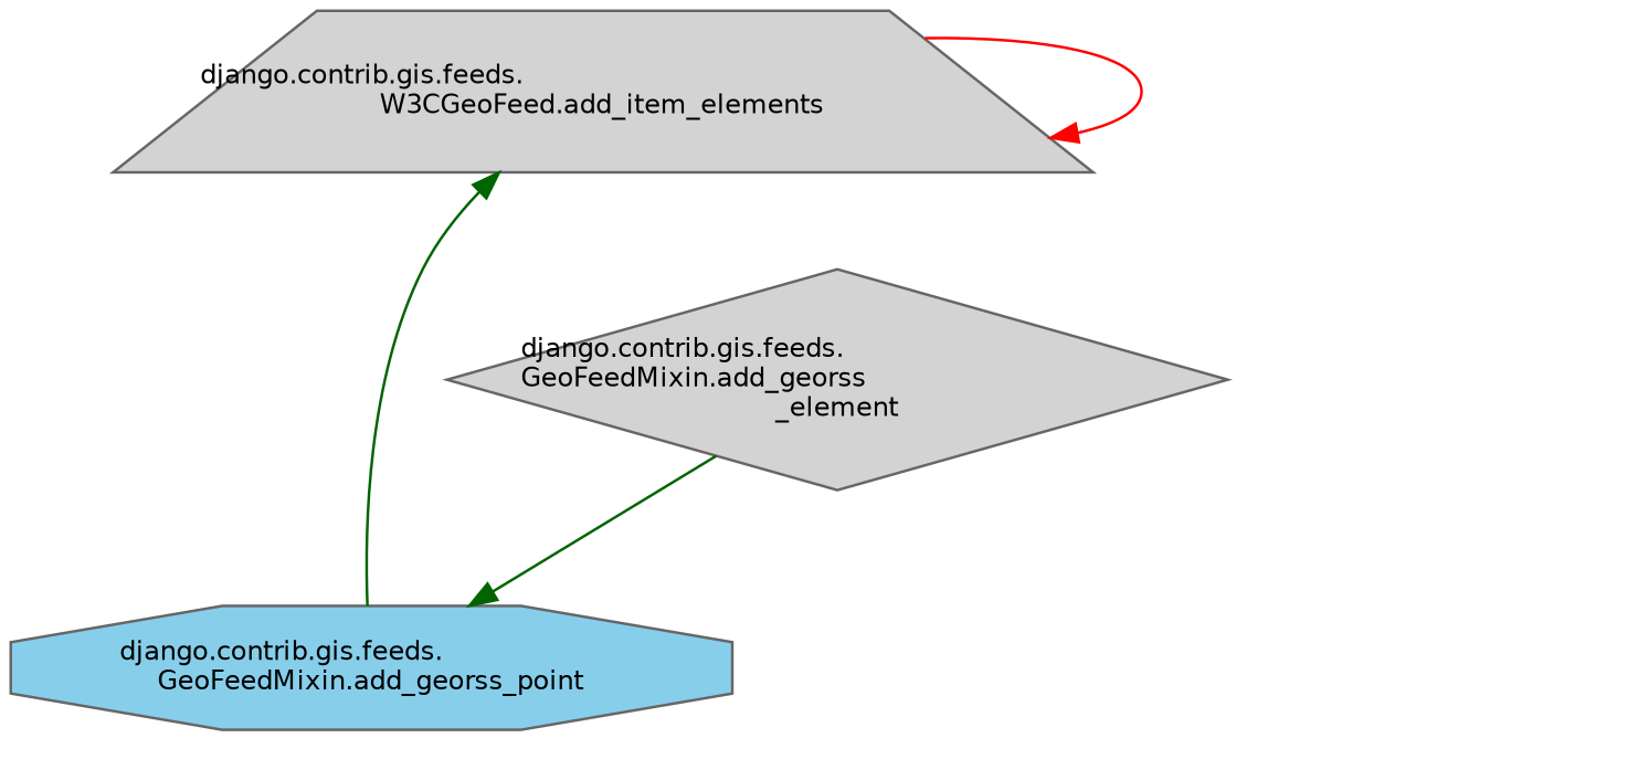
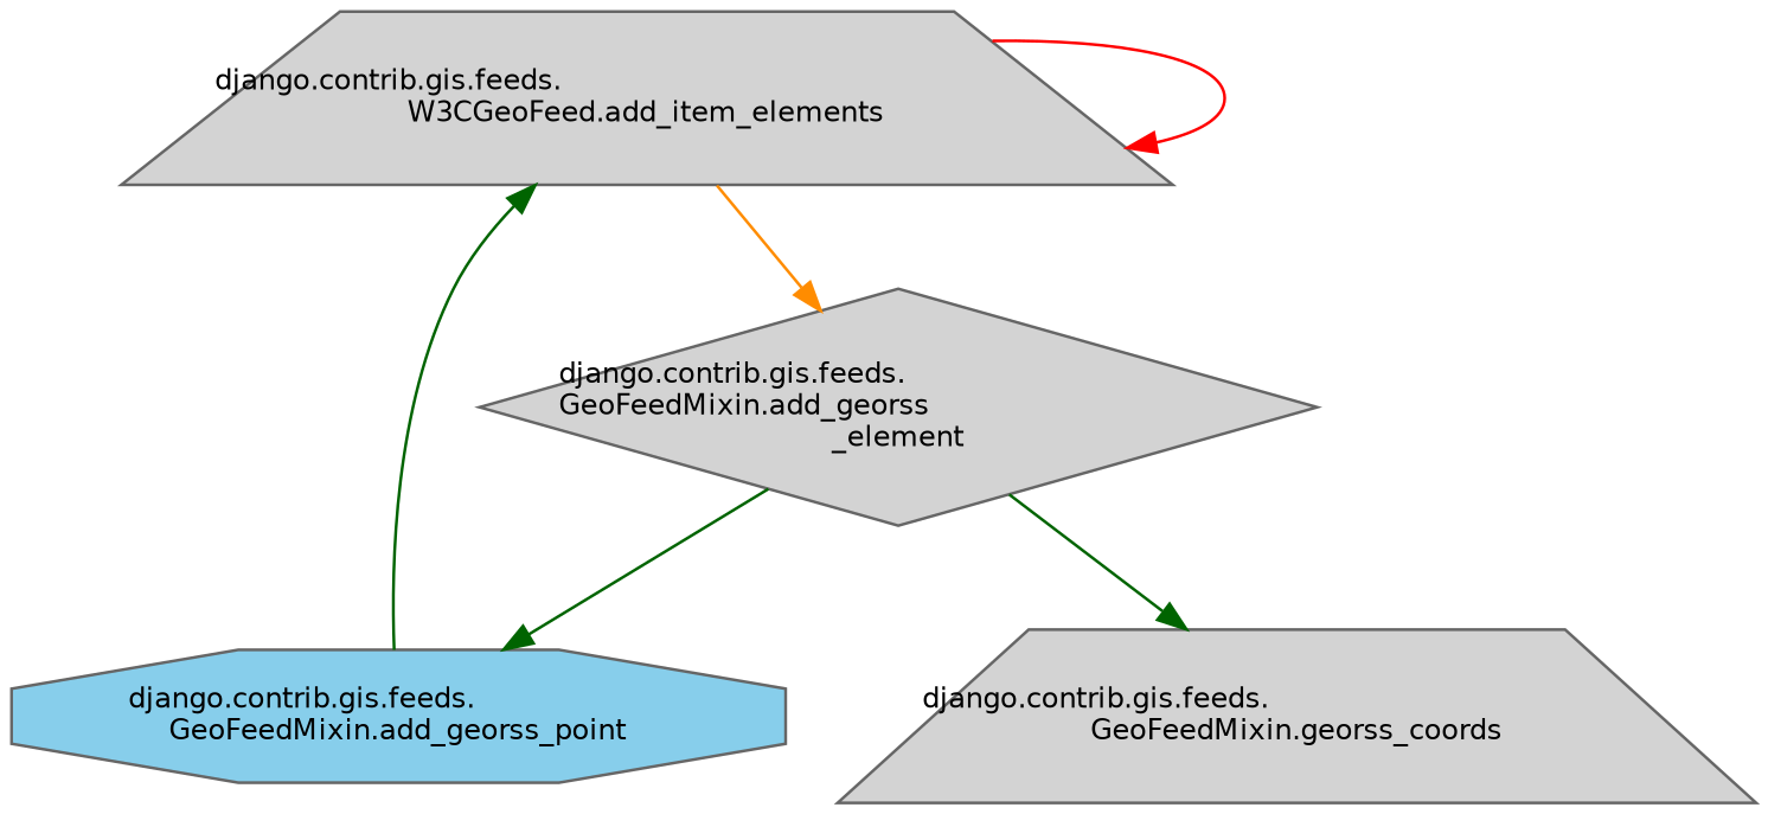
  digraph {
    rankdir=TB
    node [color=grey40 fillcolor=lightgrey fontname=Helvetica fontsize=10 shape=trapezium style=filled]
    edge [color=darkgreen fontname=Helvetica fontsize=10 labelfontname=Helvetica labelfontsize=10 style=solid]
    n1 [color=gray40 fontcolor=black height=0.2 label="django.contrib.gis.feeds.\lW3CGeoFeed.add_item_elements" width=0.4]
    n2 [height=0.2 label="django.contrib.gis.feeds.\lGeoFeedMixin.add_georss\l_element" shape=diamond width=0.4]
    n3 [fillcolor=skyblue height=0.2 label="django.contrib.gis.feeds.\lGeoFeedMixin.add_georss_point" shape=octagon width=0.4]
+   n4 [height=0.2 label="django.contrib.gis.feeds.\lGeoFeedMixin.georss_coords" width=0.4]
    n1 -> n1 [color=red]
+   n1 -> n2 [color=darkorange]
    n2 -> n3
+   n2 -> n4
    n3 -> n1
  }
